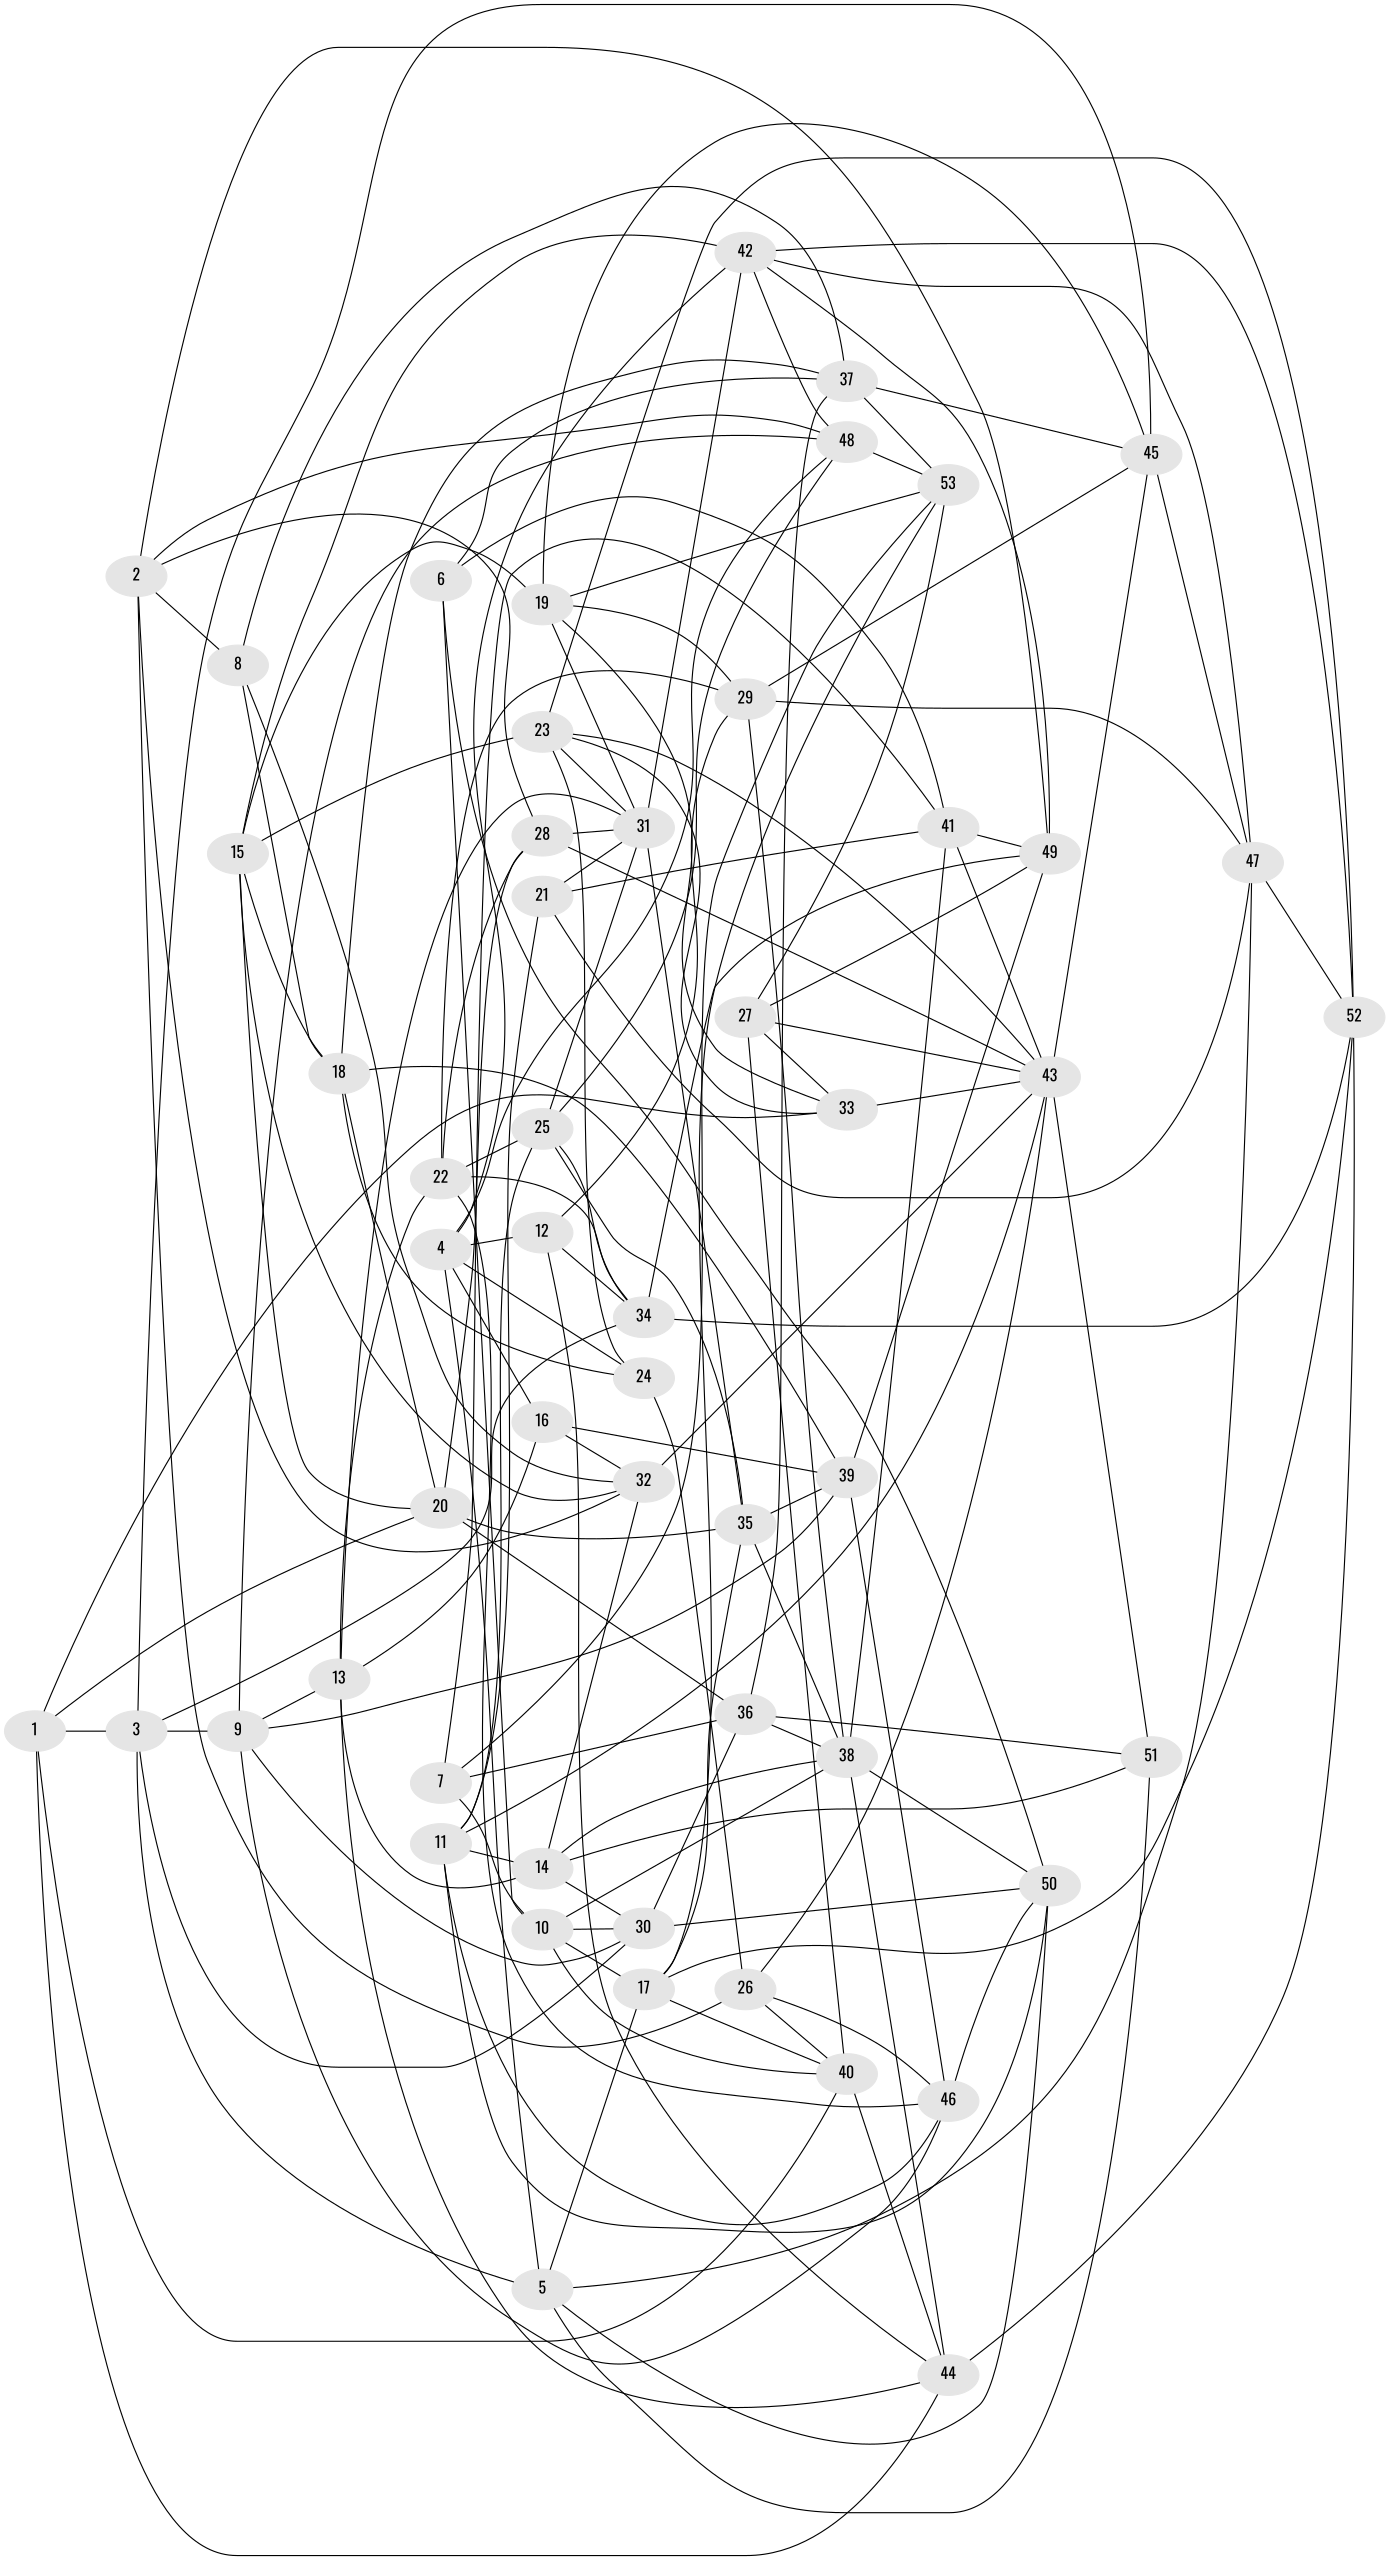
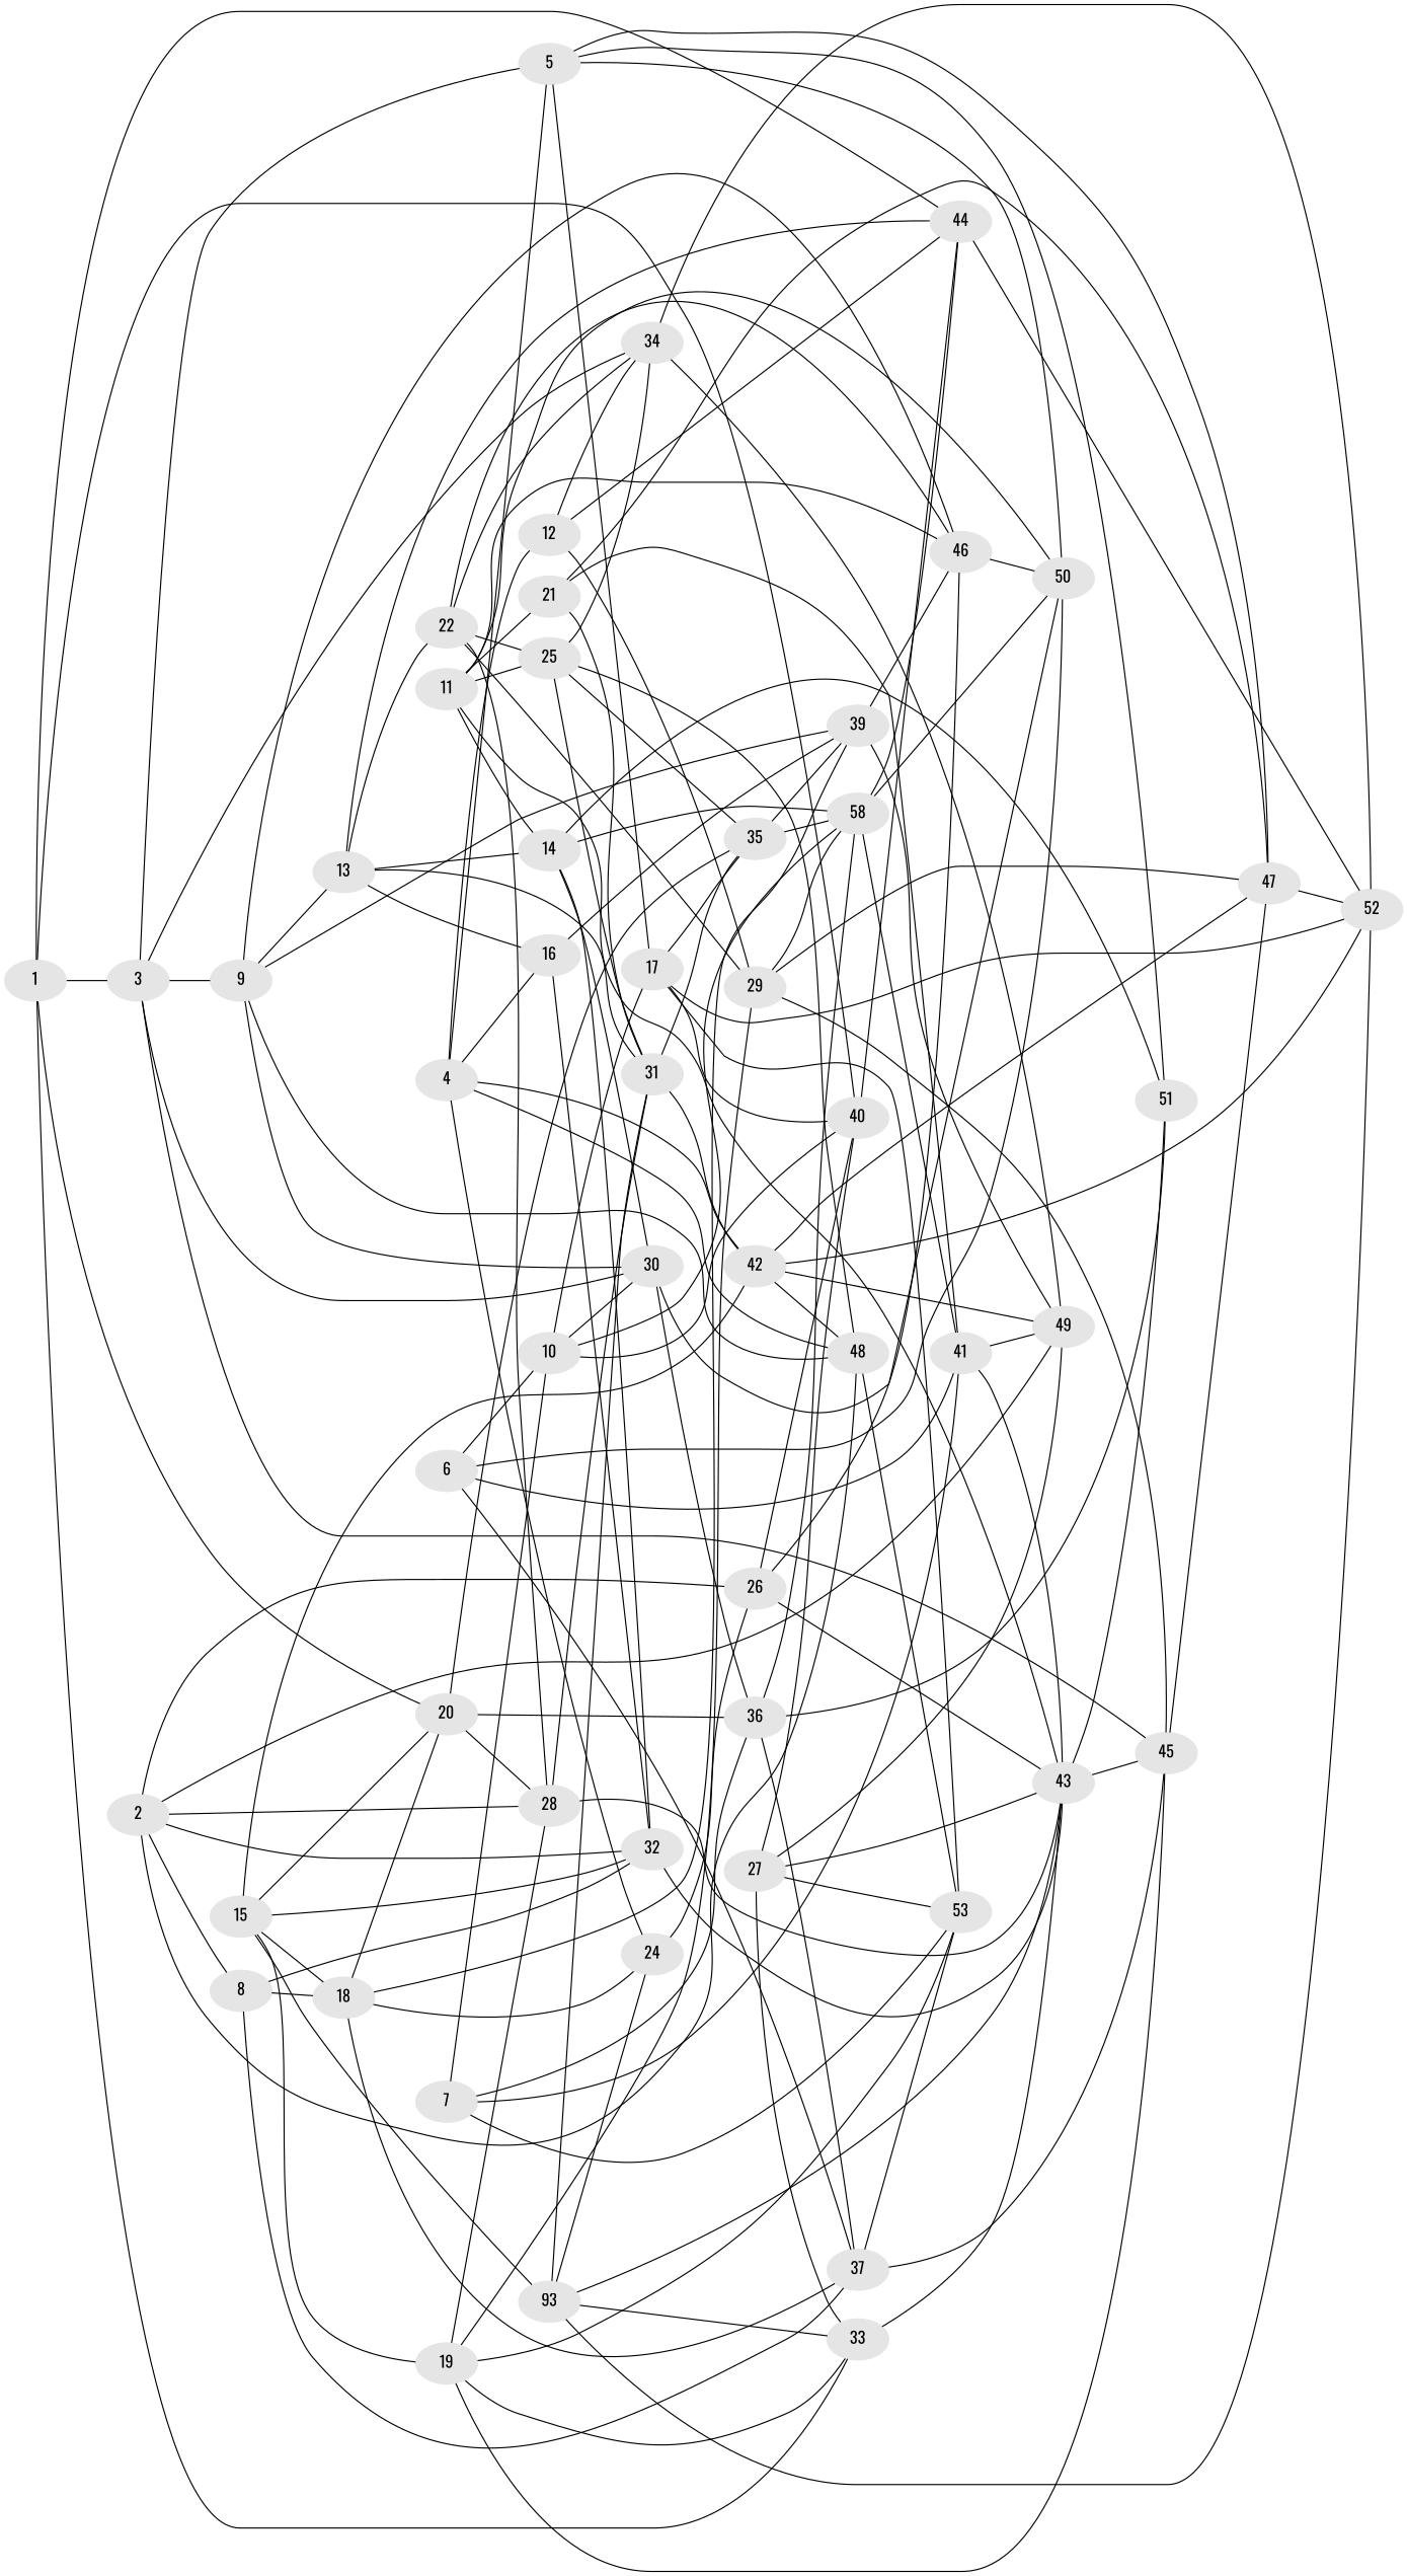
  graph {
    fontname=Oswald
    rankdir=LR
    node [color=gray90 fontname=Oswald style=filled]
    edge [fontname=Oswald weight=1.0]
    1
    3
    20
    33
    40
    44
    5
    9
    30
    34
    45
    28
    36
    35
    24
    26
    43
    52
    2
    8
    32
    48
    49
    37
    18
    46
    31
    53
    17
    47
    50
    51
    13
    39
    4
    12
    16
    42
    29
    6
    10
    41
-   38
+   38 [label=58]
    7
    14
    22
    11
    21
    25
    15
    19
-   23
+   23 [label=93]
    27
    1 -- 3
    1 -- 20
    1 -- 33
    1 -- 40
    1 -- 44
    3 -- 5
    3 -- 9
    3 -- 30
    3 -- 34
    3 -- 45
    20 -- 28
    20 -- 36
    20 -- 35
    33 -- 43
    40 -- 44
    44 -- 52
    5 -- 17
    5 -- 47
    5 -- 50
    5 -- 51
    9 -- 30
    9 -- 48
    9 -- 46
    9 -- 13
    9 -- 39
    30 -- 36
    30 -- 50
    34 -- 52
    34 -- 49
    45 -- 47
    28 -- 43
    28 -- 31
    36 -- 37
    36 -- 51
    36 -- 38
    35 -- 39
    35 -- 38
    24 -- 26 [weight=2.0]
    26 -- 40
    26 -- 43
    26 -- 46
    43 -- 45
    43 -- 51
    2 -- 28
    2 -- 26
    2 -- 8
    2 -- 32
    2 -- 48
    2 -- 49
    8 -- 32
    8 -- 37
    8 -- 18
    32 -- 43
    48 -- 53
    37 -- 45
    37 -- 53
    18 -- 20
    18 -- 24
    18 -- 37
    18 -- 39
    46 -- 50
    31 -- 35
    31 -- 42
    17 -- 40
    17 -- 35
    17 -- 52
    17 -- 53
    47 -- 52
    13 -- 44
    13 -- 31
    13 -- 16
    13 -- 14
    13 -- 22
    39 -- 49
    39 -- 46
    4 -- 5
    4 -- 24
    4 -- 48
    4 -- 12
    4 -- 16
    4 -- 42
    12 -- 44
    12 -- 34
    12 -- 29
    16 -- 32
    16 -- 39
    42 -- 52
    42 -- 48
    42 -- 49
    42 -- 47
    29 -- 45
    29 -- 47
    29 -- 38
    6 -- 37
    6 -- 50
    6 -- 10
    6 -- 41
    10 -- 40
    10 -- 30
    10 -- 17
    10 -- 38
    41 -- 43
    41 -- 49
    38 -- 44
    38 -- 50
    38 -- 41
    7 -- 36
    7 -- 53
    7 -- 10
    7 -- 41
    14 -- 30
    14 -- 32
    14 -- 51
    14 -- 38
    22 -- 34
    22 -- 28
    22 -- 46
    22 -- 29
    22 -- 25
    11 -- 43
    11 -- 46
    11 -- 50
    11 -- 14
    11 -- 21
    11 -- 25
    21 -- 31
    21 -- 47
    21 -- 41
    25 -- 34
    25 -- 35
    25 -- 48
    25 -- 31
    15 -- 20
    15 -- 32
    15 -- 18
    15 -- 42
    15 -- 19
    15 -- 23
    19 -- 33
    19 -- 45
-   19 -- 31
+   19 -- 28
    19 -- 53
    19 -- 29
    23 -- 33 [weight=2.0]
    23 -- 24
    23 -- 43
    23 -- 52
    23 -- 31
    27 -- 33
    27 -- 40
    27 -- 43
    27 -- 49
    27 -- 53
  }
